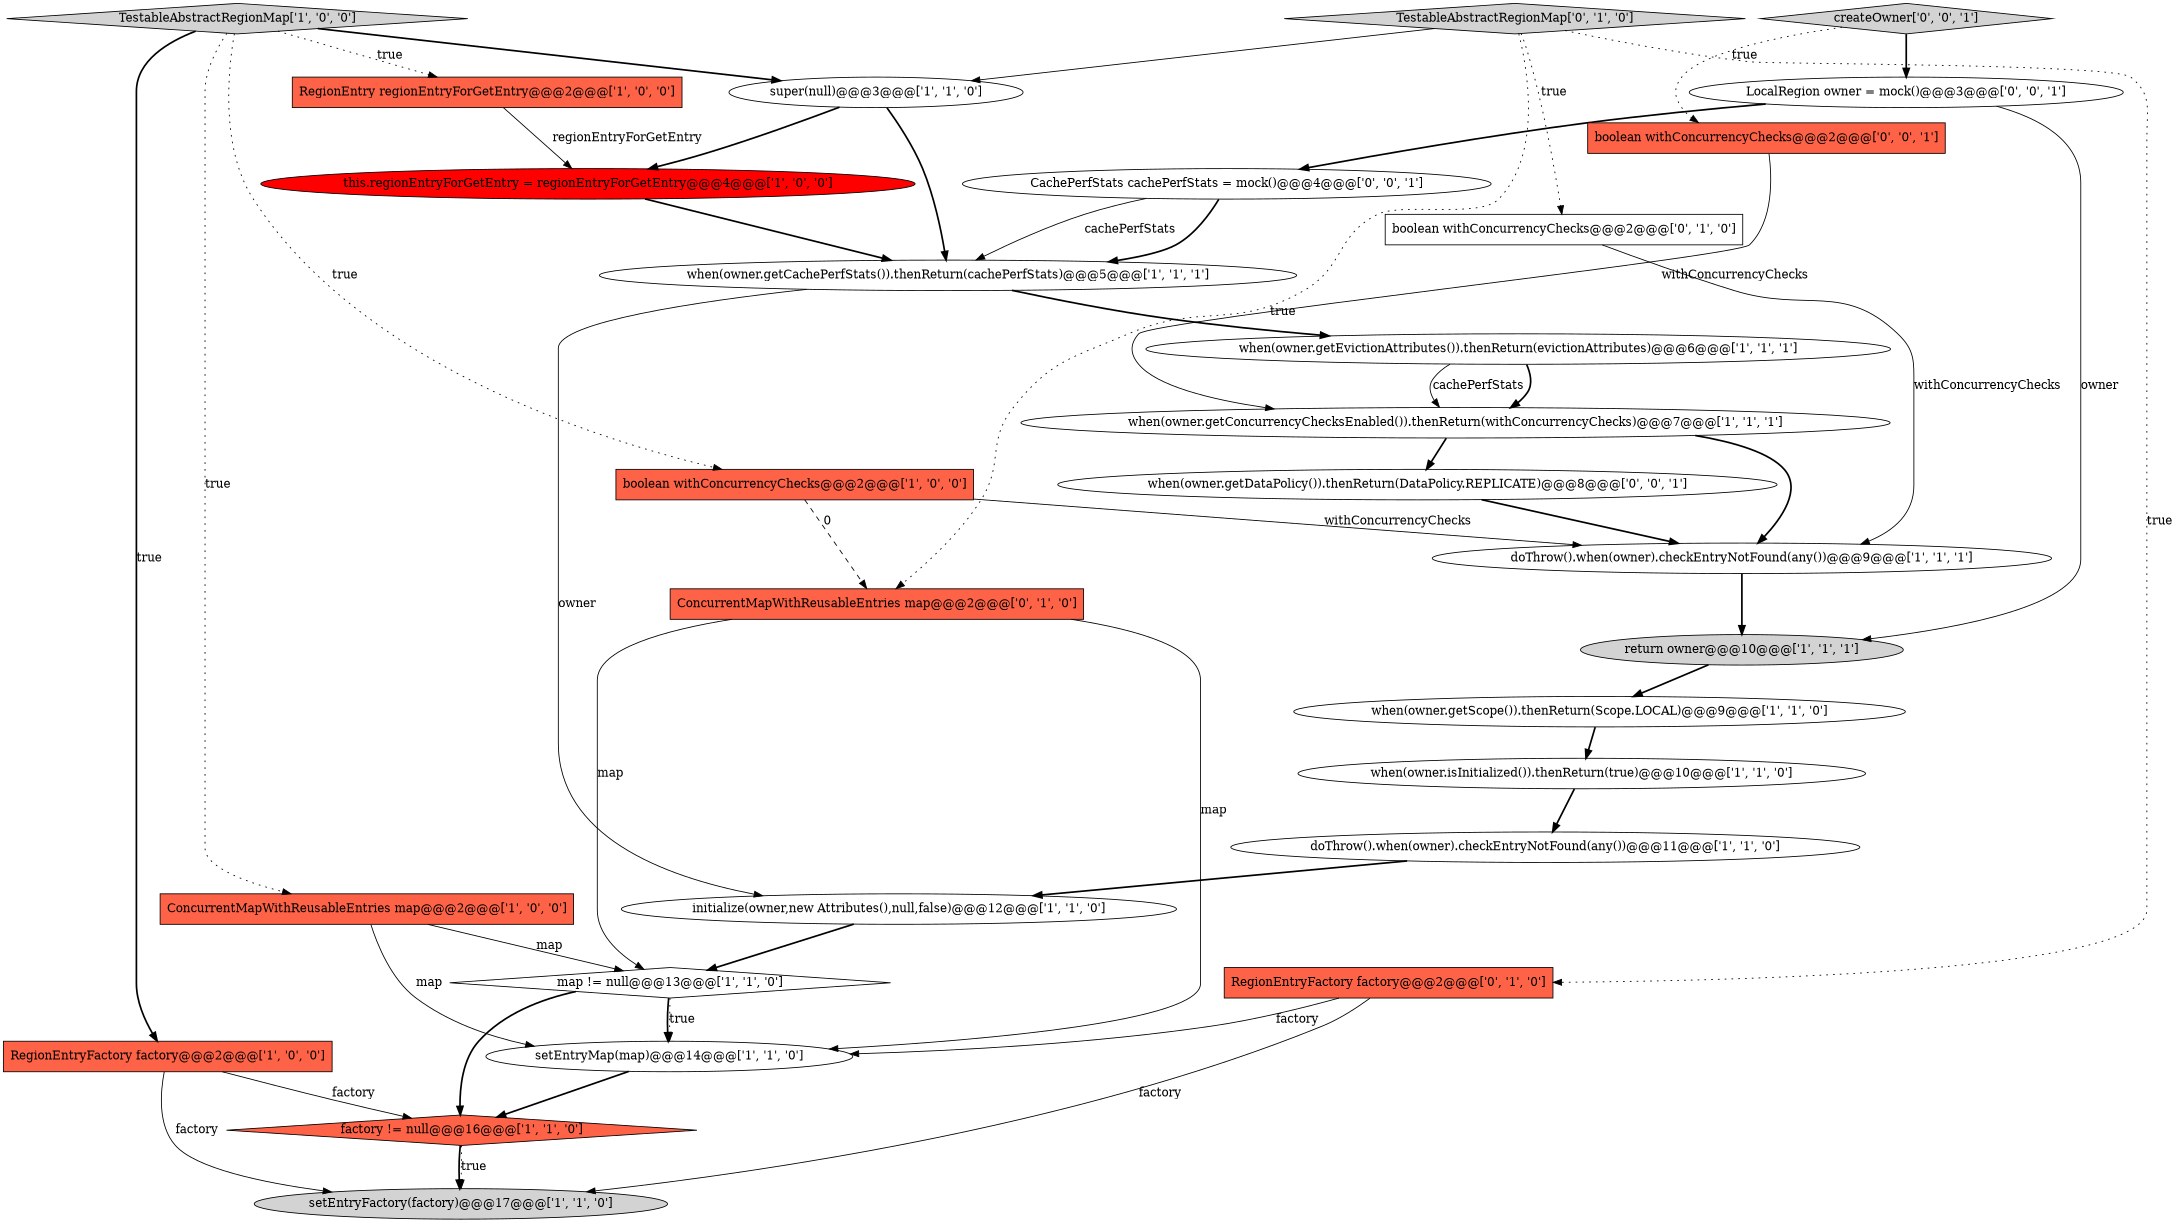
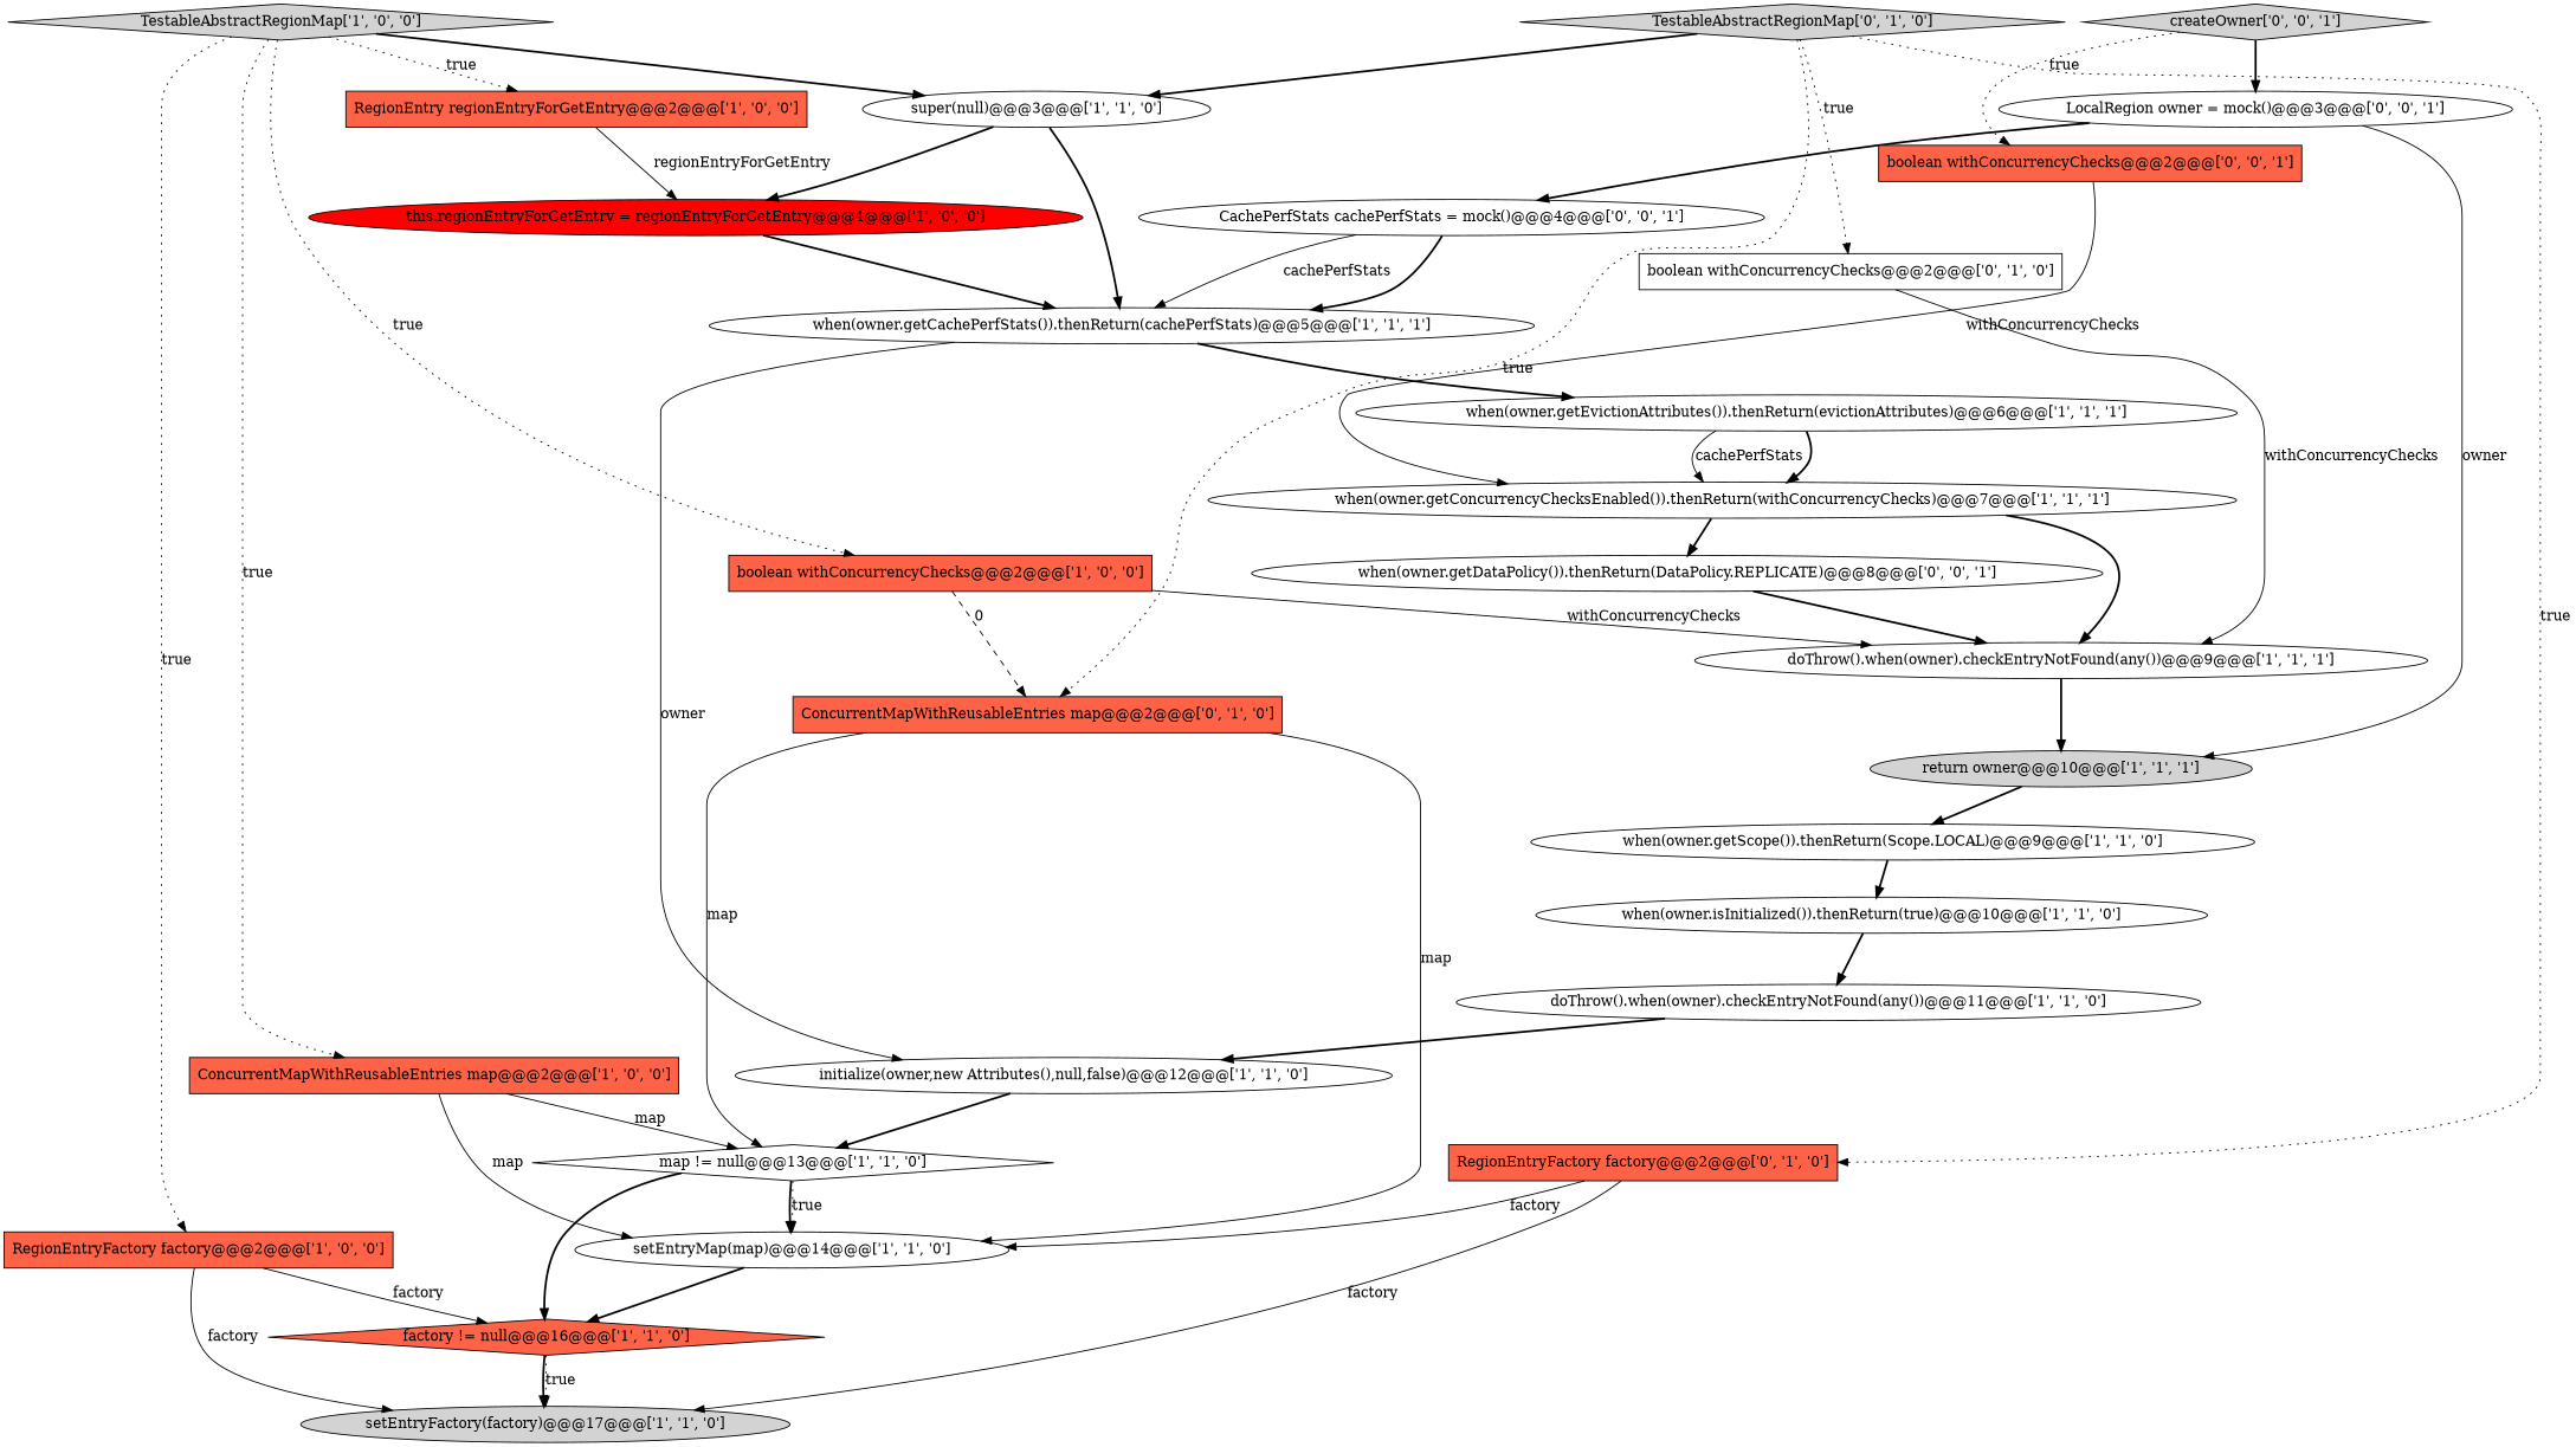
  digraph {
    node [fillcolor=white shape=ellipse style=filled]
    edge [style=bold]
    n1 [label="setEntryMap(map)@@@14@@@['1', '1', '0']"]
    n2 [fillcolor=tomato label="factory != null@@@16@@@['1', '1', '0']" shape=diamond]
    n3 [fillcolor=lightgray label="setEntryFactory(factory)@@@17@@@['1', '1', '0']"]
    n4 [fillcolor=tomato label="boolean withConcurrencyChecks@@@2@@@['1', '0', '0']" shape=box]
    n5 [label="doThrow().when(owner).checkEntryNotFound(any())@@@9@@@['1', '1', '1']"]
    n6 [fillcolor=tomato label="ConcurrentMapWithReusableEntries map@@@2@@@['0', '1', '0']" shape=box]
    n7 [fillcolor=lightgray label="return owner@@@10@@@['1', '1', '1']"]
    n8 [label="map != null@@@13@@@['1', '1', '0']" shape=diamond]
    n9 [fillcolor=tomato label="RegionEntry regionEntryForGetEntry@@@2@@@['1', '0', '0']" shape=box]
    n10 [fillcolor=red label="this.regionEntryForGetEntry = regionEntryForGetEntry@@@4@@@['1', '0', '0']"]
    n11 [label="when(owner.getCachePerfStats()).thenReturn(cachePerfStats)@@@5@@@['1', '1', '1']"]
    n12 [label="LocalRegion owner = mock()@@@3@@@['0', '0', '1']"]
    n13 [label="CachePerfStats cachePerfStats = mock()@@@4@@@['0', '0', '1']"]
    n14 [label="when(owner.getScope()).thenReturn(Scope.LOCAL)@@@9@@@['1', '1', '0']"]
    n15 [fillcolor=tomato label="RegionEntryFactory factory@@@2@@@['1', '0', '0']" shape=box]
    n16 [fillcolor=lightgray label="TestableAbstractRegionMap['0', '1', '0']" shape=diamond]
    n17 [label="super(null)@@@3@@@['1', '1', '0']"]
    n18 [label="boolean withConcurrencyChecks@@@2@@@['0', '1', '0']" shape=box]
    n19 [fillcolor=tomato label="RegionEntryFactory factory@@@2@@@['0', '1', '0']" shape=box]
    n20 [label="when(owner.isInitialized()).thenReturn(true)@@@10@@@['1', '1', '0']"]
    n21 [label="doThrow().when(owner).checkEntryNotFound(any())@@@11@@@['1', '1', '0']"]
    n22 [label="when(owner.getEvictionAttributes()).thenReturn(evictionAttributes)@@@6@@@['1', '1', '1']"]
    n23 [label="initialize(owner,new Attributes(),null,false)@@@12@@@['1', '1', '0']"]
    n24 [label="when(owner.getConcurrencyChecksEnabled()).thenReturn(withConcurrencyChecks)@@@7@@@['1', '1', '1']"]
    n25 [label="when(owner.getDataPolicy()).thenReturn(DataPolicy.REPLICATE)@@@8@@@['0', '0', '1']"]
    n26 [fillcolor=lightgray label="TestableAbstractRegionMap['1', '0', '0']" shape=diamond]
    n27 [fillcolor=tomato label="ConcurrentMapWithReusableEntries map@@@2@@@['1', '0', '0']" shape=box]
    n28 [fillcolor=lightgray label="createOwner['0', '0', '1']" shape=diamond]
    n29 [fillcolor=tomato label="boolean withConcurrencyChecks@@@2@@@['0', '0', '1']" shape=box]
    n1 -> n2
    n2 -> n3
    n2 -> n3 [label=true style=dotted]
    n4 -> n5 [label=withConcurrencyChecks style=solid]
    n4 -> n6 [label=0 style=dashed]
    n5 -> n7
    n6 -> n1 [label=map style=solid]
    n6 -> n8 [label=map style=solid]
    n7 -> n14
    n8 -> n1
    n8 -> n1 [label=true style=dotted]
    n8 -> n2
    n9 -> n10 [label=regionEntryForGetEntry style=solid]
    n10 -> n11
    n11 -> n22
    n11 -> n23 [label=owner style=solid]
    n12 -> n7 [label=owner style=solid]
    n12 -> n13
    n13 -> n11 [label=cachePerfStats style=solid]
    n13 -> n11
    n14 -> n20
    n15 -> n2 [label=factory style=solid]
    n15 -> n3 [label=factory style=solid]
    n16 -> n6 [label=true style=dotted]
-   n16 -> n17 [style=solid]
+   n16 -> n17
    n16 -> n18 [label=true style=dotted]
    n16 -> n19 [label=true style=dotted]
    n17 -> n10
    n17 -> n11
    n18 -> n5 [label=withConcurrencyChecks style=solid]
    n19 -> n1 [label=factory style=solid]
    n19 -> n3 [label=factory style=solid]
    n20 -> n21
    n21 -> n23
    n22 -> n24
    n22 -> n24 [label=cachePerfStats style=solid]
    n23 -> n8
    n24 -> n5
    n24 -> n25
    n25 -> n5
    n26 -> n4 [label=true style=dotted]
    n26 -> n9 [label=true style=dotted]
-   n26 -> n15 [label=true]
+   n26 -> n15 [label=true style=dotted]
    n26 -> n17
    n26 -> n27 [label=true style=dotted]
    n27 -> n1 [label=map style=solid]
    n27 -> n8 [label=map style=solid]
    n28 -> n12
    n28 -> n29 [label=true style=dotted]
    n29 -> n24 [label=withConcurrencyChecks style=solid]
  }
